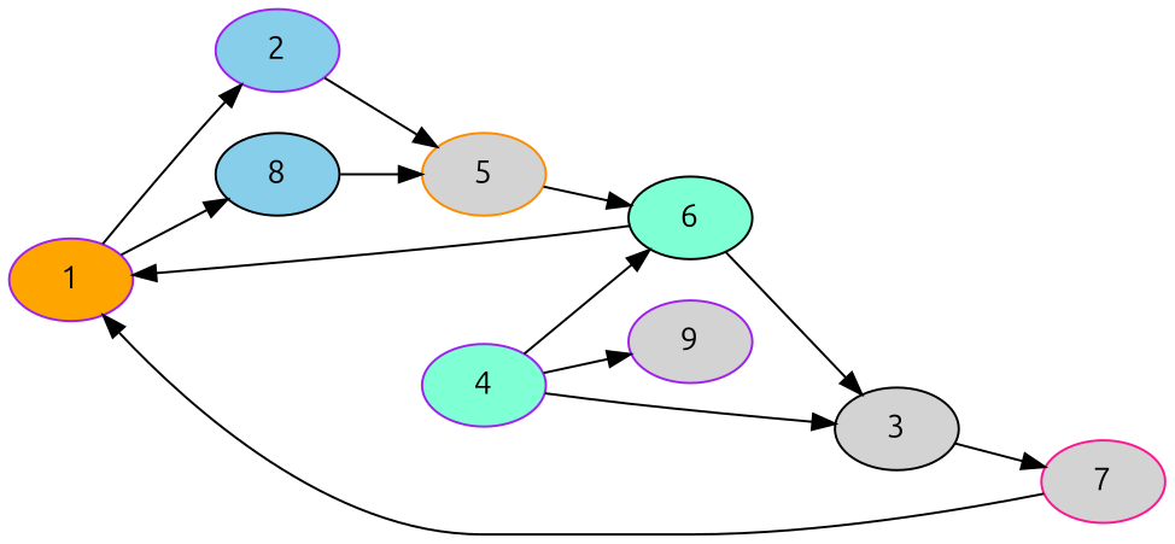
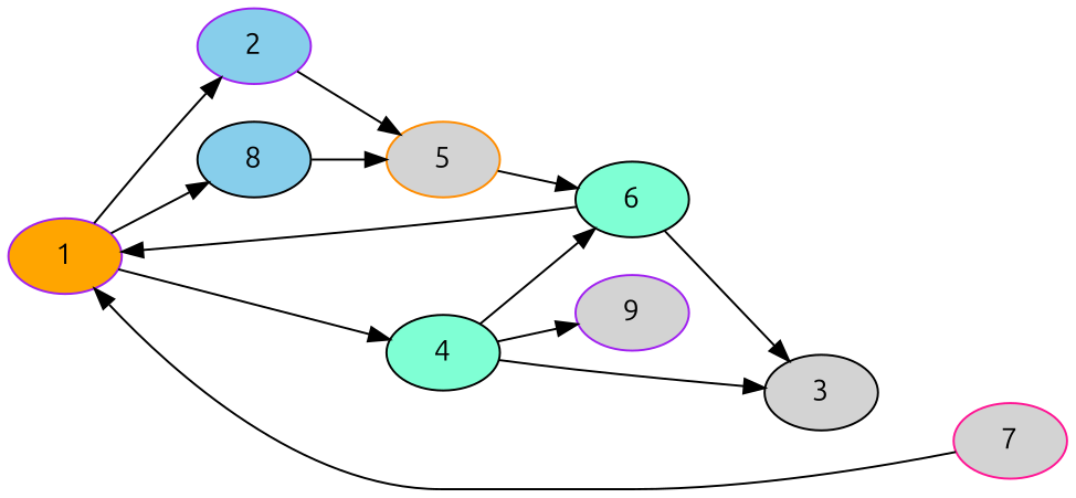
  digraph {
    fontname=Ubuntu
    rankdir=LR
    node [color=purple fillcolor=lightgrey fontname=Ubuntu style=filled]
    edge [fontname=Ubuntu]
    1 [fillcolor=orange]
    2 [fillcolor=skyblue]
-   4 [fillcolor=aquamarine]
+   4 [color=black fillcolor=aquamarine]
    8 [color=black fillcolor=skyblue]
    5 [color=darkorange]
    9
    3 [color=black]
    6 [color=black fillcolor=aquamarine]
    7 [color=deeppink]
    1 -> 2
+   1 -> 4
    1 -> 8
    2 -> 5
    4 -> 9
    4 -> 3
    4 -> 6
    8 -> 5
    5 -> 6
-   3 -> 7
    6 -> 1
    6 -> 3
    7 -> 1
  }
